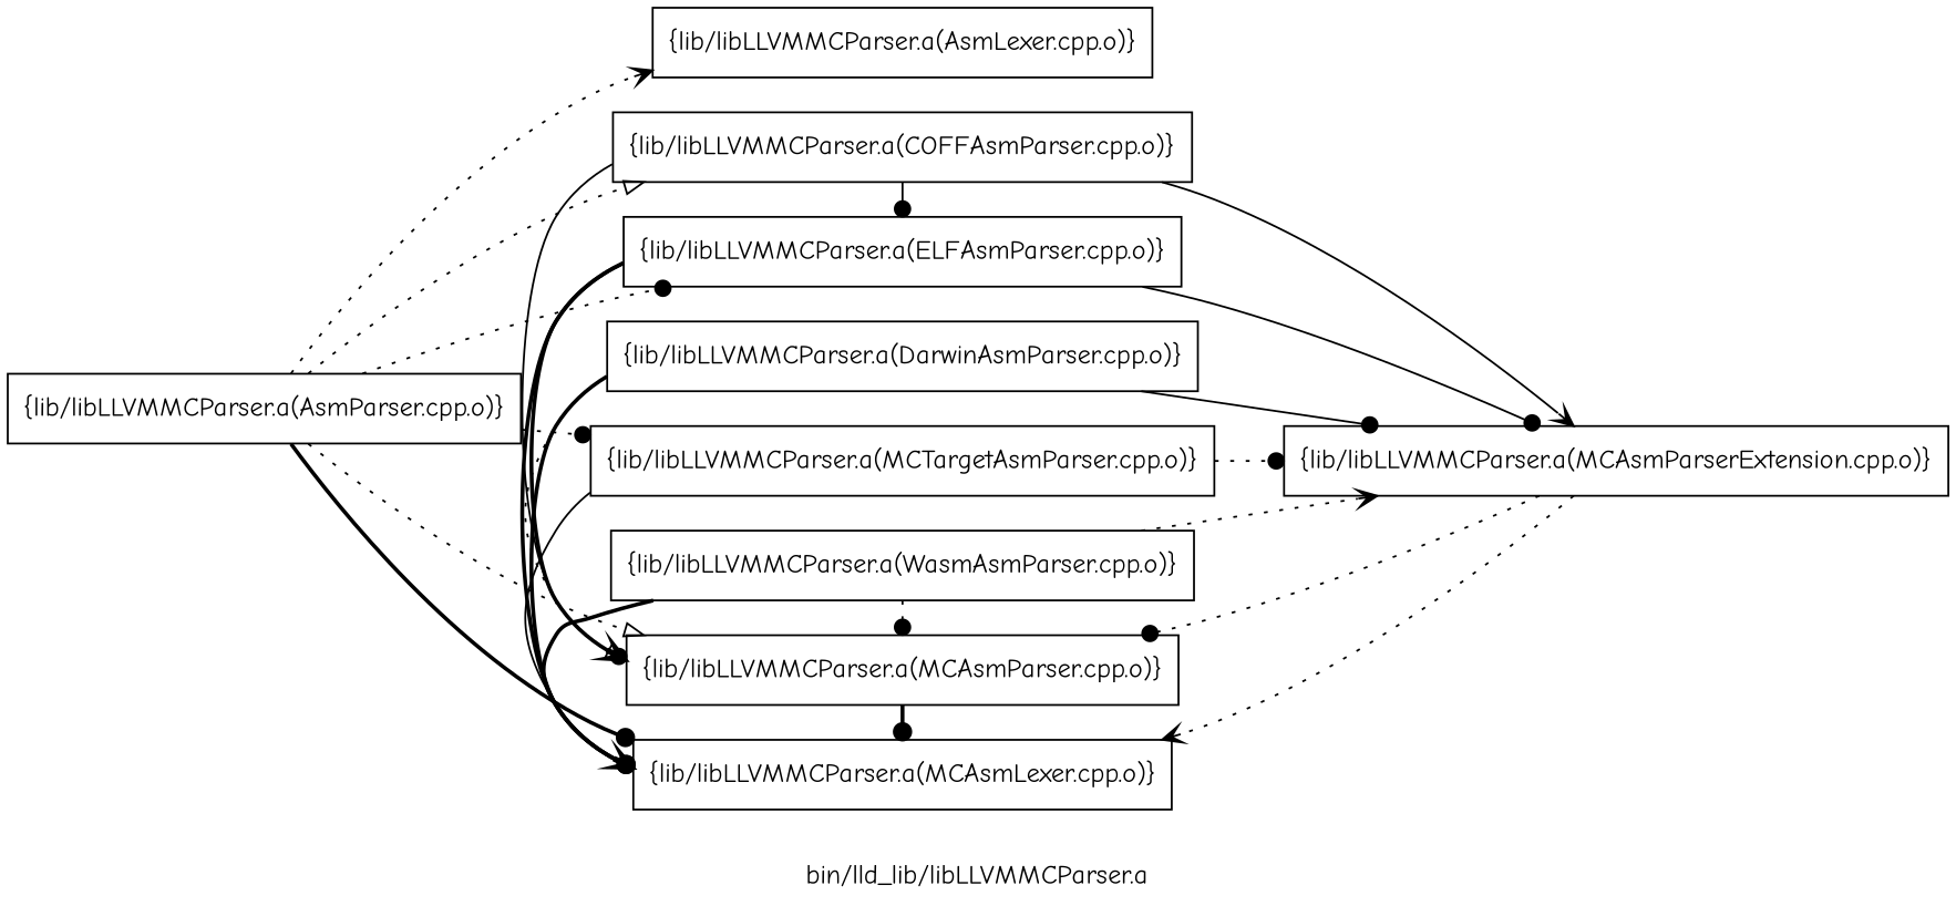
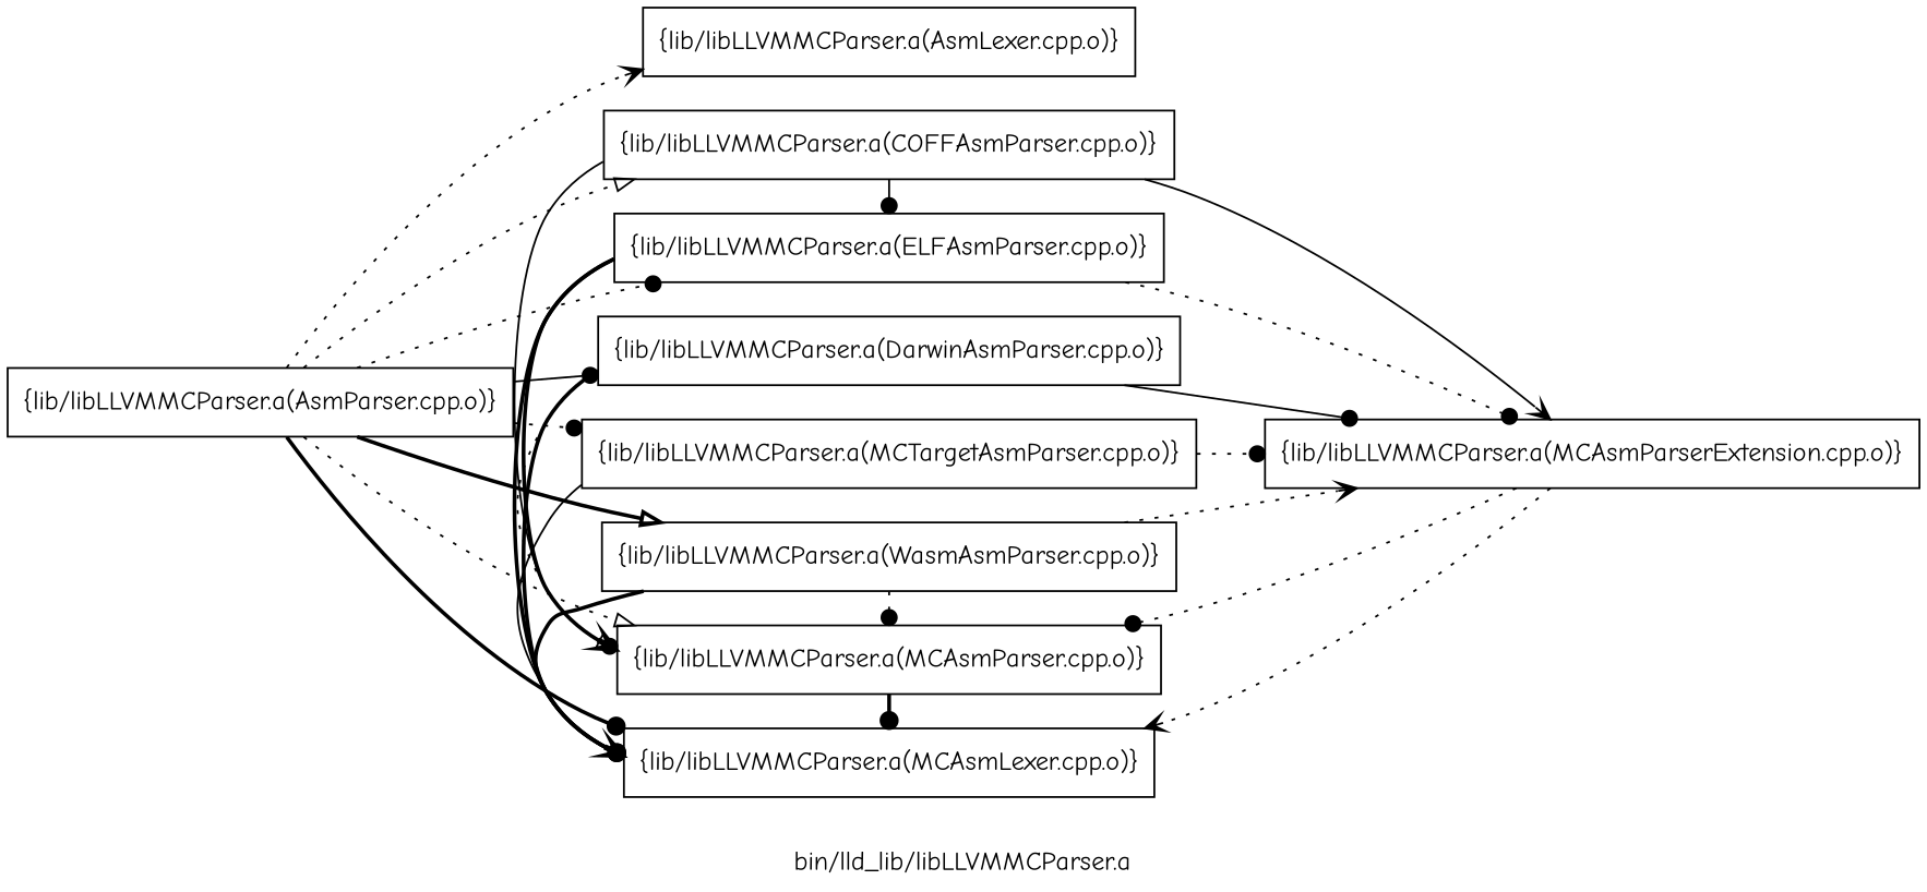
  digraph {
    fontname="Comic Neue"
    label="bin/lld_lib/libLLVMMCParser.a"
    rankdir=LR
    node [fontname="Comic Neue" group=0 shape=box]
    edge [arrowhead=dot fontname="Comic Neue" style=dotted]
    n1 [label="{lib/libLLVMMCParser.a(AsmParser.cpp.o)}"]
    n2 [label="{lib/libLLVMMCParser.a(AsmLexer.cpp.o)}"]
    n3 [label="{lib/libLLVMMCParser.a(COFFAsmParser.cpp.o)}"]
    n4 [label="{lib/libLLVMMCParser.a(DarwinAsmParser.cpp.o)}"]
    n5 [label="{lib/libLLVMMCParser.a(ELFAsmParser.cpp.o)}"]
    n6 [label="{lib/libLLVMMCParser.a(MCAsmLexer.cpp.o)}"]
    n7 [label="{lib/libLLVMMCParser.a(MCAsmParser.cpp.o)}"]
    n8 [label="{lib/libLLVMMCParser.a(MCTargetAsmParser.cpp.o)}"]
    n9 [label="{lib/libLLVMMCParser.a(WasmAsmParser.cpp.o)}"]
    n10 [label="{lib/libLLVMMCParser.a(MCAsmParserExtension.cpp.o)}"]
    subgraph sub_1 {
      rank=same
      n1
    }
    subgraph sub_2 {
      rank=same
      n2
      n3
      n4
      n5
      n6
      n7
      n8
      n9
    }
    n1 -> n2 [arrowhead=vee]
    n1 -> n3 [arrowhead=onormal]
+   n1 -> n4 [style=solid]
    n1 -> n5
    n1 -> n6 [style=bold]
    n1 -> n7 [arrowhead=onormal]
    n1 -> n8
+   n1 -> n9 [arrowhead=onormal style=bold]
    n3 -> n5 [style=solid]
    n3 -> n7 [style=solid]
    n3 -> n10 [arrowhead=vee style=solid]
    n4 -> n6 [style=bold]
    n4 -> n7 [arrowhead=onormal]
    n4 -> n10 [style=solid]
    n5 -> n6 [arrowhead=vee style=bold]
    n5 -> n7 [arrowhead=vee style=bold]
-   n5 -> n10 [style=solid]
+   n5 -> n10
    n7 -> n6 [style=bold]
    n8 -> n6 [style=solid]
    n8 -> n10
    n9 -> n6 [style=bold]
    n9 -> n7
    n9 -> n10 [arrowhead=vee]
    n10 -> n6 [arrowhead=vee]
    n10 -> n7
  }
